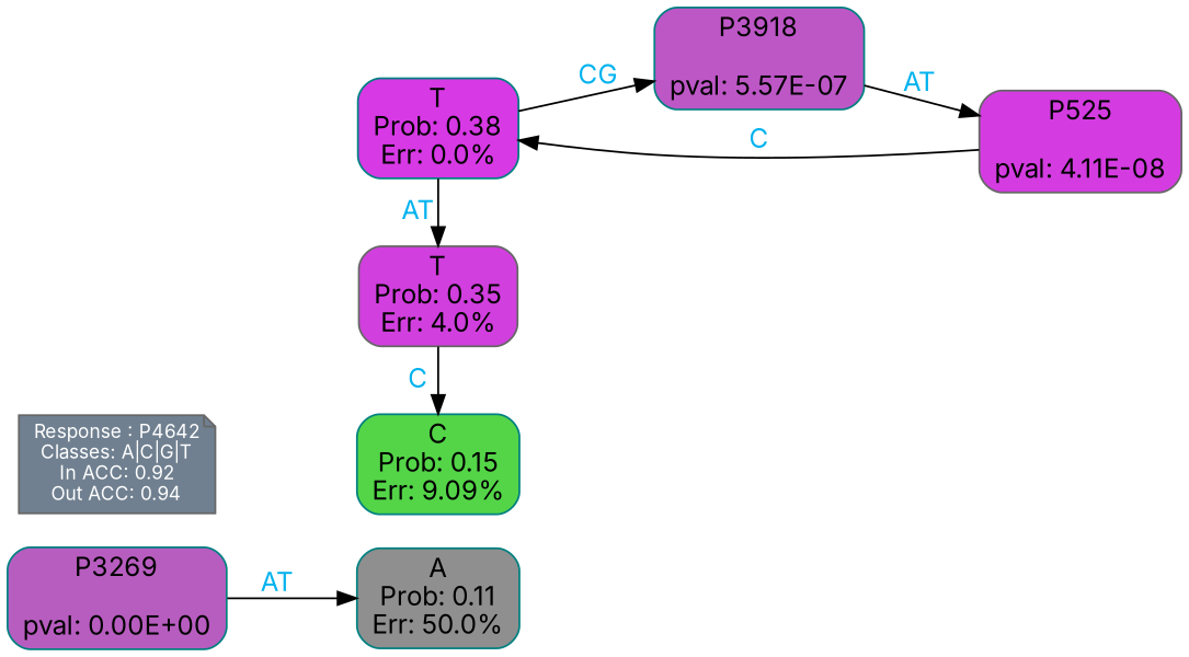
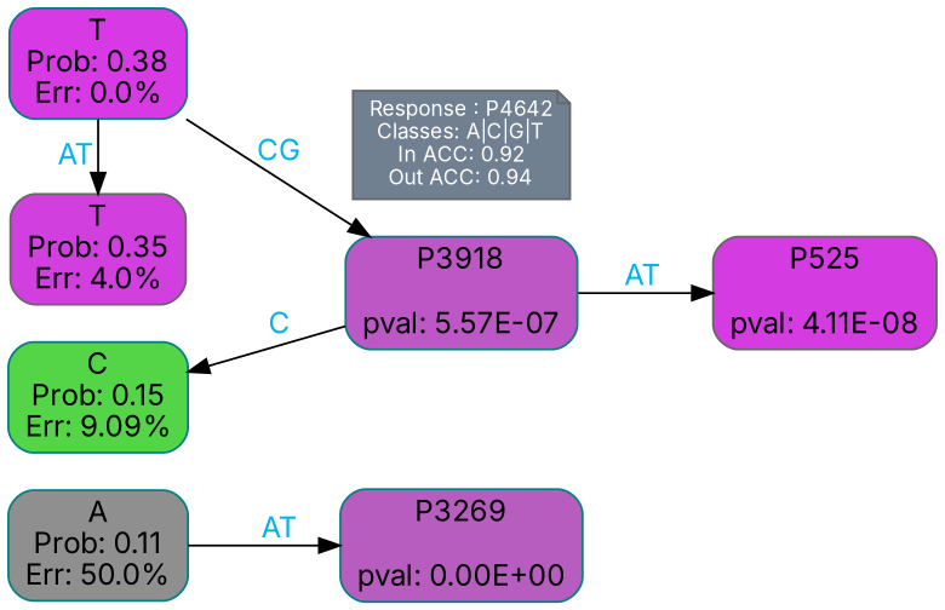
  digraph {
    fontname=Inter
    rankdir=LR
    ranksep=equally
    splines=polylines
    node [color=teal fontname=Inter shape=box style="filled, rounded"]
    edge [fontcolor=deepskyblue2 fontname=Inter]
    n1 [fillcolor="#8f8f8f" label="A\nProb: 0.11\nErr: 50.0%"]
    n2 [color=gray40 fillcolor="#d13fde" label="T\nProb: 0.35\nErr: 4.0%"]
    n3 [fillcolor="#d739e5" label="T\nProb: 0.38\nErr: 0.0%"]
    n4 [fillcolor="#54d548" label="C\nProb: 0.15\nErr: 9.09%"]
    n5 [align=left color=gray40 fillcolor=slategray fontcolor=white fontsize=10 label="Response : P4642\nClasses: A|C|G|T\nIn ACC: 0.92\nOut ACC: 0.94\n" shape=note style=filled]
    n6 [fillcolor="#b85dc0" label="P3269\n\npval: 0.00E+00"]
    n7 [fillcolor="#bd57c6" label="P3918\n\npval: 5.57E-07"]
    n8 [color=gray40 fillcolor="#d43ce1" label="P525\n\npval: 4.11E-08"]
    subgraph sub_1 {
      rank=same
      n1
      n2
      n3
      n4
    }
    subgraph sub_2 {
      rank=same
      n5
      n6
    }
    n3 -> n2 [label=AT]
    n3 -> n7 [label=CG]
-   n6 -> n1 [label=AT]
-   n2 -> n4 [label=C]
+   n1 -> n6 [label=AT]
+   n7 -> n4 [label=C]
    n7 -> n8 [label=AT]
-   n8 -> n3 [label=C]
  }
